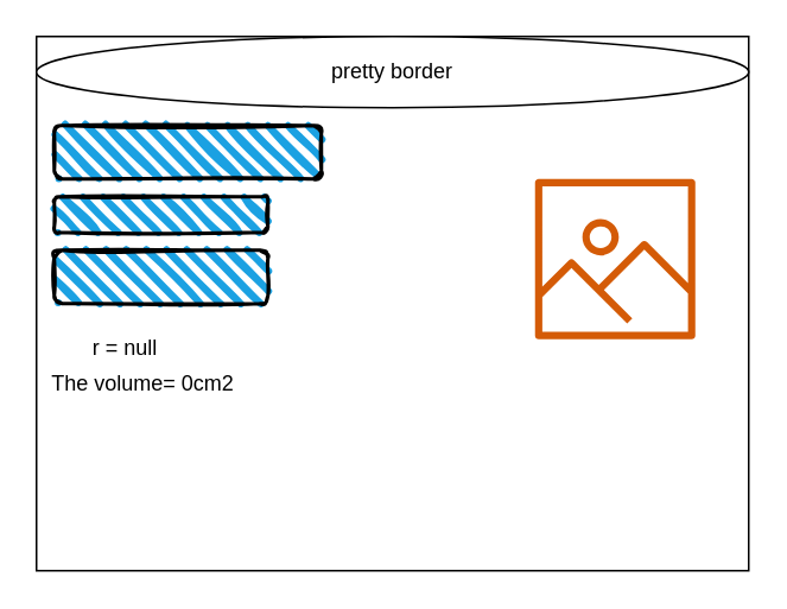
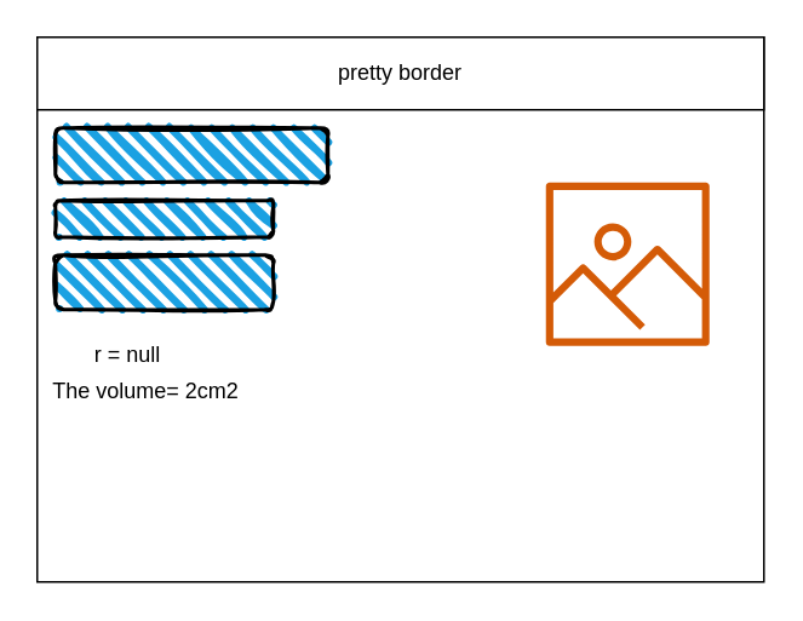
  <mxCell id="0" />
  <mxCell id="1" parent="0" />
  <mxCell id="2" value="" style="rounded=0;whiteSpace=wrap;html=1;" parent="1" vertex="1"><mxGeometry x="20" y="20" width="400" height="300" as="geometry" /></mxCell>
- <mxCell id="3" value="pretty border" style="ellipse;whiteSpace=wrap;html=1;" parent="1" vertex="1"><mxGeometry x="20" y="20" width="400" height="40" as="geometry" /></mxCell>
+ <mxCell id="3" value="pretty border" style="rounded=0;whiteSpace=wrap;html=1;" parent="1" vertex="1"><mxGeometry x="20" y="20" width="400" height="40" as="geometry" /></mxCell>
  <mxCell id="4" value="" style="rounded=1;whiteSpace=wrap;html=1;strokeWidth=2;fillWeight=4;hachureGap=8;hachureAngle=45;fillColor=#1ba1e2;sketch=1;" vertex="1" parent="1"><mxGeometry x="30" y="70" width="150" height="30" as="geometry" /></mxCell>
  <mxCell id="5" value="" style="rounded=1;whiteSpace=wrap;html=1;strokeWidth=2;fillWeight=4;hachureGap=8;hachureAngle=45;fillColor=#1ba1e2;sketch=1;" vertex="1" parent="1"><mxGeometry x="30" y="110" width="120" height="20" as="geometry" /></mxCell>
  <mxCell id="6" value="" style="rounded=1;whiteSpace=wrap;html=1;strokeWidth=2;fillWeight=4;hachureGap=8;hachureAngle=45;fillColor=#1ba1e2;sketch=1;" vertex="1" parent="1"><mxGeometry x="30" y="140" width="120" height="30" as="geometry" /></mxCell>
  <mxCell id="7" value="r = null" style="text;html=1;strokeColor=none;fillColor=none;align=center;verticalAlign=middle;whiteSpace=wrap;rounded=0;" vertex="1" parent="1"><mxGeometry x="40" y="180" width="60" height="30" as="geometry" /></mxCell>
- <mxCell id="8" value="The volume= 0cm2" style="text;html=1;strokeColor=none;fillColor=none;align=center;verticalAlign=middle;whiteSpace=wrap;rounded=0;" vertex="1" parent="1"><mxGeometry x="20" y="200" width="120" height="30" as="geometry" /></mxCell>
+ <mxCell id="8" value="The volume= 2cm2" style="text;html=1;strokeColor=none;fillColor=none;align=center;verticalAlign=middle;whiteSpace=wrap;rounded=0;" vertex="1" parent="1"><mxGeometry x="20" y="200" width="120" height="30" as="geometry" /></mxCell>
  <mxCell id="9" value="" style="sketch=0;outlineConnect=0;fontColor=#232F3E;gradientColor=none;fillColor=#D45B07;strokeColor=none;dashed=0;verticalLabelPosition=bottom;verticalAlign=top;align=center;html=1;fontSize=12;fontStyle=0;aspect=fixed;pointerEvents=1;shape=mxgraph.aws4.container_registry_image;" vertex="1" parent="1"><mxGeometry x="300" y="100" width="90" height="90" as="geometry" /></mxCell>
